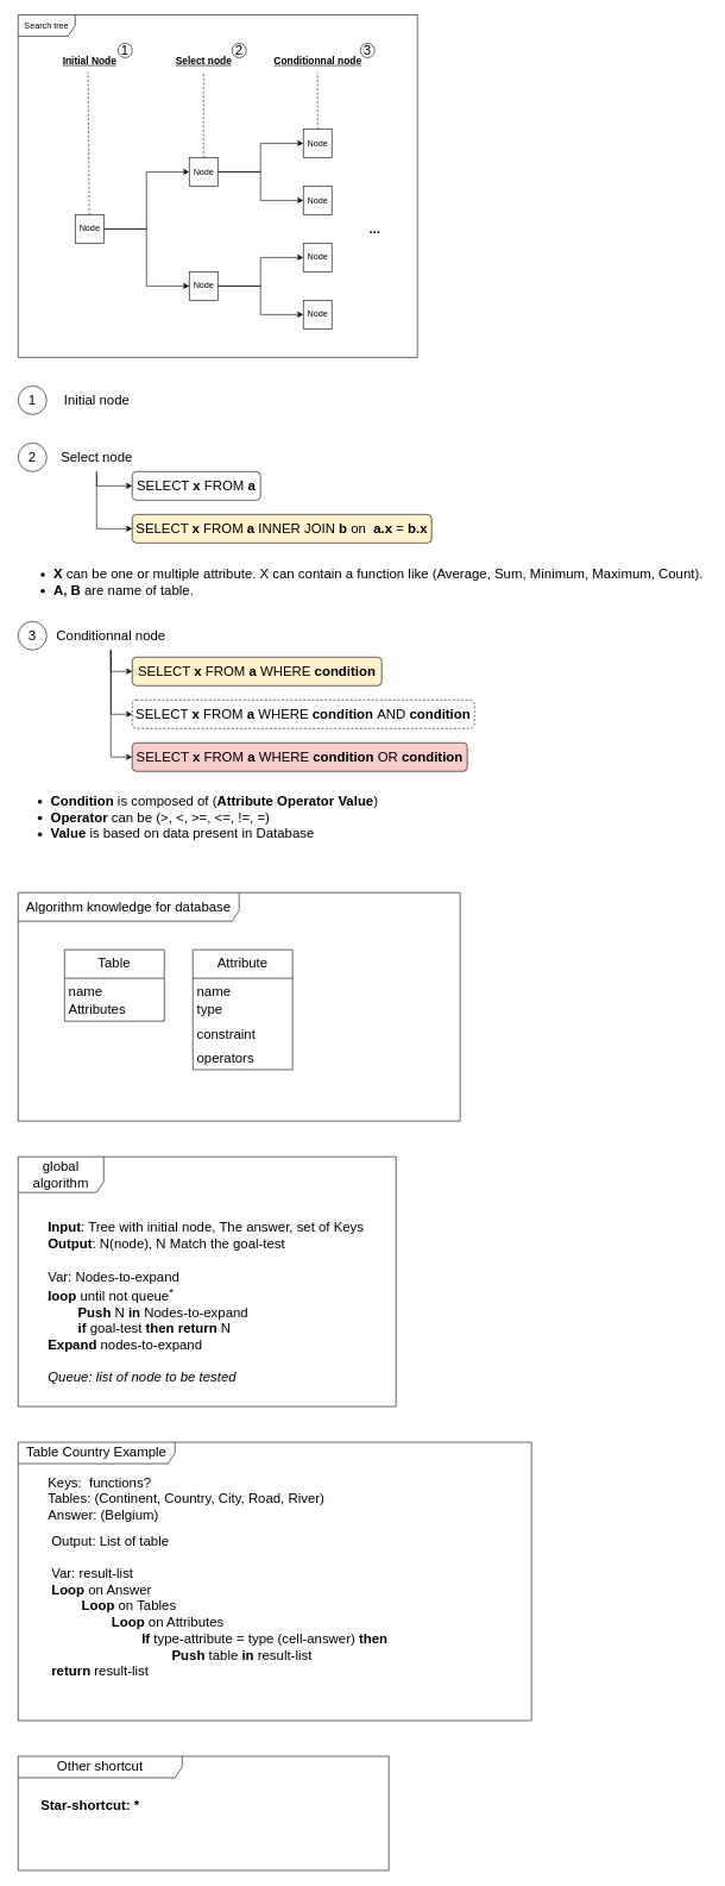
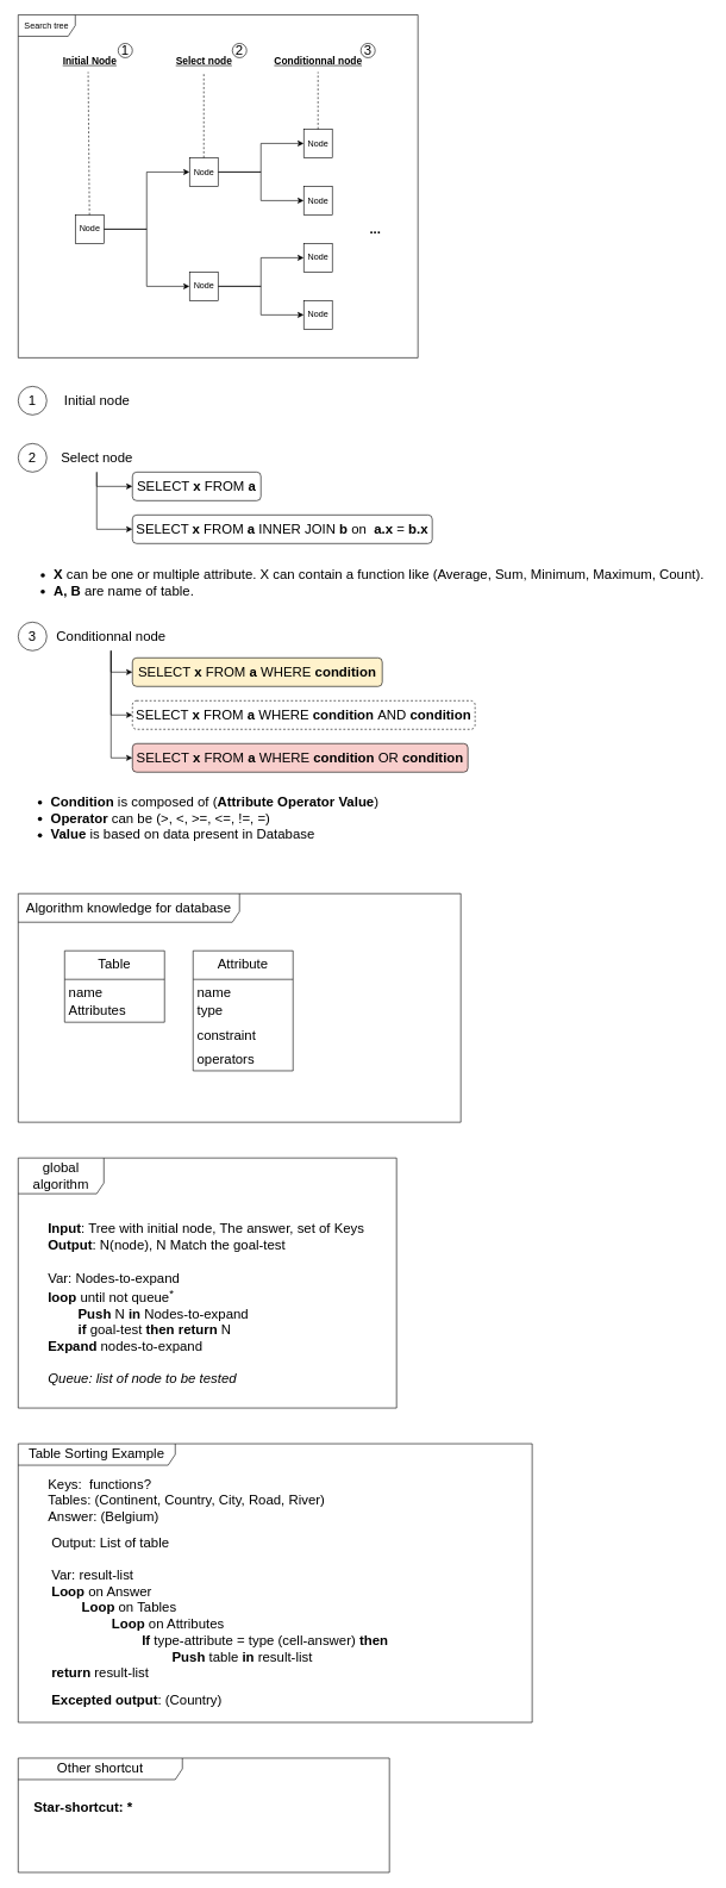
  <mxCell id="0" />
  <mxCell id="1" parent="0" />
  <mxCell id="2" value="Search tree" style="shape=umlFrame;whiteSpace=wrap;html=1;pointerEvents=0;width=80;height=30;" vertex="1" parent="1"><mxGeometry x="25" y="20" width="560" height="480" as="geometry" /></mxCell>
  <mxCell id="3" style="edgeStyle=orthogonalEdgeStyle;rounded=0;orthogonalLoop=1;jettySize=auto;html=1;entryX=0;entryY=0.5;entryDx=0;entryDy=0;" edge="1" parent="1" source="5" target="11"><mxGeometry relative="1" as="geometry" /></mxCell>
  <mxCell id="4" style="edgeStyle=orthogonalEdgeStyle;rounded=0;orthogonalLoop=1;jettySize=auto;html=1;entryX=0;entryY=0.5;entryDx=0;entryDy=0;" edge="1" parent="1" source="5" target="8"><mxGeometry relative="1" as="geometry" /></mxCell>
  <mxCell id="5" value="Node" style="html=1;" vertex="1" parent="1"><mxGeometry x="105" y="300" width="40" height="40" as="geometry" /></mxCell>
  <mxCell id="6" style="edgeStyle=orthogonalEdgeStyle;rounded=0;orthogonalLoop=1;jettySize=auto;html=1;entryX=0;entryY=0.5;entryDx=0;entryDy=0;" edge="1" parent="1" source="8" target="15"><mxGeometry relative="1" as="geometry" /></mxCell>
  <mxCell id="7" style="edgeStyle=orthogonalEdgeStyle;rounded=0;orthogonalLoop=1;jettySize=auto;html=1;" edge="1" parent="1" source="8" target="14"><mxGeometry relative="1" as="geometry" /></mxCell>
  <mxCell id="8" value="Node" style="html=1;" vertex="1" parent="1"><mxGeometry x="265" y="220" width="40" height="40" as="geometry" /></mxCell>
  <mxCell id="9" style="edgeStyle=orthogonalEdgeStyle;rounded=0;orthogonalLoop=1;jettySize=auto;html=1;entryX=0;entryY=0.5;entryDx=0;entryDy=0;" edge="1" parent="1" source="11" target="13"><mxGeometry relative="1" as="geometry" /></mxCell>
  <mxCell id="10" style="edgeStyle=orthogonalEdgeStyle;rounded=0;orthogonalLoop=1;jettySize=auto;html=1;entryX=0;entryY=0.5;entryDx=0;entryDy=0;" edge="1" parent="1" source="11" target="12"><mxGeometry relative="1" as="geometry" /></mxCell>
  <mxCell id="11" value="Node" style="html=1;" vertex="1" parent="1"><mxGeometry x="265" y="380" width="40" height="40" as="geometry" /></mxCell>
  <mxCell id="12" value="Node" style="html=1;" vertex="1" parent="1"><mxGeometry x="425" y="420" width="40" height="40" as="geometry" /></mxCell>
  <mxCell id="13" value="Node" style="html=1;" vertex="1" parent="1"><mxGeometry x="425" y="340" width="40" height="40" as="geometry" /></mxCell>
  <mxCell id="14" value="Node" style="html=1;" vertex="1" parent="1"><mxGeometry x="425" y="260" width="40" height="40" as="geometry" /></mxCell>
  <mxCell id="15" value="Node" style="html=1;" vertex="1" parent="1"><mxGeometry x="425" y="180" width="40" height="40" as="geometry" /></mxCell>
  <mxCell id="16" value="Initial Node" style="text;html=1;align=center;verticalAlign=middle;resizable=0;points=[];autosize=1;strokeColor=none;fillColor=none;fontStyle=5;fontSize=14;" vertex="1" parent="1"><mxGeometry x="75" y="70" width="100" height="30" as="geometry" /></mxCell>
  <mxCell id="17" value="Select node" style="text;html=1;align=center;verticalAlign=middle;resizable=0;points=[];autosize=1;strokeColor=none;fillColor=none;fontStyle=5;fontSize=14;" vertex="1" parent="1"><mxGeometry x="235" y="70" width="100" height="30" as="geometry" /></mxCell>
  <mxCell id="18" value="Conditionnal node" style="text;html=1;align=center;verticalAlign=middle;resizable=0;points=[];autosize=1;strokeColor=none;fillColor=none;fontStyle=5;fontSize=14;" vertex="1" parent="1"><mxGeometry x="370" y="70" width="150" height="30" as="geometry" /></mxCell>
  <mxCell id="19" value="" style="endArrow=none;dashed=1;html=1;rounded=0;fontSize=14;entryX=0.48;entryY=1;entryDx=0;entryDy=0;entryPerimeter=0;" edge="1" parent="1" source="5" target="16"><mxGeometry width="50" height="50" relative="1" as="geometry"><mxPoint x="105" y="210" as="sourcePoint" /><mxPoint x="155" y="160" as="targetPoint" /></mxGeometry></mxCell>
  <mxCell id="20" value="" style="endArrow=none;dashed=1;html=1;rounded=0;fontSize=14;exitX=0.5;exitY=0;exitDx=0;exitDy=0;" edge="1" parent="1" source="8" target="17"><mxGeometry width="50" height="50" relative="1" as="geometry"><mxPoint x="135" y="310" as="sourcePoint" /><mxPoint x="133" y="110" as="targetPoint" /></mxGeometry></mxCell>
  <mxCell id="21" value="" style="endArrow=none;dashed=1;html=1;rounded=0;fontSize=14;exitX=0.5;exitY=0;exitDx=0;exitDy=0;" edge="1" parent="1" source="15" target="18"><mxGeometry width="50" height="50" relative="1" as="geometry"><mxPoint x="444.5" y="240" as="sourcePoint" /><mxPoint x="444.5" y="120" as="targetPoint" /></mxGeometry></mxCell>
  <mxCell id="22" value="&lt;font style=&quot;font-size: 19px;&quot;&gt;&lt;b&gt;...&lt;/b&gt;&lt;/font&gt;" style="text;html=1;align=center;verticalAlign=middle;resizable=0;points=[];autosize=1;strokeColor=none;fillColor=none;fontSize=14;" vertex="1" parent="1"><mxGeometry x="505" y="300" width="40" height="40" as="geometry" /></mxCell>
  <mxCell id="23" value="1" style="ellipse;whiteSpace=wrap;html=1;fontSize=19;" vertex="1" parent="1"><mxGeometry x="165" y="60" width="20" height="20" as="geometry" /></mxCell>
  <mxCell id="24" value="2" style="ellipse;whiteSpace=wrap;html=1;fontSize=19;" vertex="1" parent="1"><mxGeometry x="325" y="60" width="20" height="20" as="geometry" /></mxCell>
  <mxCell id="25" value="3" style="ellipse;whiteSpace=wrap;html=1;fontSize=19;" vertex="1" parent="1"><mxGeometry x="505" y="60" width="20" height="20" as="geometry" /></mxCell>
  <mxCell id="26" value="1" style="ellipse;whiteSpace=wrap;html=1;fontSize=19;" vertex="1" parent="1"><mxGeometry x="25" y="540" width="40" height="40" as="geometry" /></mxCell>
  <mxCell id="27" value="Initial node" style="text;html=1;align=center;verticalAlign=middle;resizable=0;points=[];autosize=1;strokeColor=none;fillColor=none;fontSize=19;" vertex="1" parent="1"><mxGeometry x="75" y="540" width="120" height="40" as="geometry" /></mxCell>
  <mxCell id="28" value="2" style="ellipse;whiteSpace=wrap;html=1;fontSize=19;" vertex="1" parent="1"><mxGeometry x="25" y="620" width="40" height="40" as="geometry" /></mxCell>
  <mxCell id="29" style="edgeStyle=orthogonalEdgeStyle;rounded=0;orthogonalLoop=1;jettySize=auto;html=1;entryX=0;entryY=0.5;entryDx=0;entryDy=0;fontSize=19;" edge="1" parent="1" source="31" target="32"><mxGeometry relative="1" as="geometry" /></mxCell>
  <mxCell id="30" style="edgeStyle=orthogonalEdgeStyle;rounded=0;orthogonalLoop=1;jettySize=auto;html=1;entryX=0;entryY=0.5;entryDx=0;entryDy=0;fontSize=19;" edge="1" parent="1" source="31" target="33"><mxGeometry relative="1" as="geometry" /></mxCell>
  <mxCell id="31" value="Select node" style="text;html=1;align=center;verticalAlign=middle;resizable=0;points=[];autosize=1;strokeColor=none;fillColor=none;fontSize=19;" vertex="1" parent="1"><mxGeometry x="75" y="620" width="120" height="40" as="geometry" /></mxCell>
  <mxCell id="32" value="SELECT &lt;b&gt;x &lt;/b&gt;FROM &lt;b&gt;a&lt;/b&gt;" style="rounded=1;whiteSpace=wrap;html=1;fontSize=19;" vertex="1" parent="1"><mxGeometry x="185" y="660" width="180" height="40" as="geometry" /></mxCell>
- <mxCell id="33" value="SELECT &lt;b&gt;x &lt;/b&gt;FROM &lt;b&gt;a &lt;/b&gt;INNER JOIN &lt;b&gt;b &lt;/b&gt;on&amp;nbsp; &lt;b&gt;a.x&lt;/b&gt; = &lt;b&gt;b.x&lt;/b&gt;" style="rounded=1;whiteSpace=wrap;html=1;fontSize=19;fillColor=#fff2cc;" vertex="1" parent="1"><mxGeometry x="185" y="720" width="420" height="40" as="geometry" /></mxCell>
+ <mxCell id="33" value="SELECT &lt;b&gt;x &lt;/b&gt;FROM &lt;b&gt;a &lt;/b&gt;INNER JOIN &lt;b&gt;b &lt;/b&gt;on&amp;nbsp; &lt;b&gt;a.x&lt;/b&gt; = &lt;b&gt;b.x&lt;/b&gt;" style="rounded=1;whiteSpace=wrap;html=1;fontSize=19;" vertex="1" parent="1"><mxGeometry x="185" y="720" width="420" height="40" as="geometry" /></mxCell>
  <mxCell id="34" value="&lt;ul&gt;&lt;li&gt;&lt;b&gt;X &lt;/b&gt;can be one or multiple attribute. X can contain a function like (Average, Sum, Minimum, Maximum, Count).&lt;/li&gt;&lt;li style=&quot;text-align: left;&quot;&gt;&lt;b&gt;A, B&lt;/b&gt; are name of table.&lt;/li&gt;&lt;/ul&gt;" style="text;html=1;align=center;verticalAlign=middle;resizable=0;points=[];autosize=1;strokeColor=none;fillColor=none;fontSize=19;" vertex="1" parent="1"><mxGeometry x="25" y="765" width="970" height="100" as="geometry" /></mxCell>
  <mxCell id="35" value="3" style="ellipse;whiteSpace=wrap;html=1;fontSize=19;" vertex="1" parent="1"><mxGeometry x="25" y="870" width="40" height="40" as="geometry" /></mxCell>
  <mxCell id="36" style="edgeStyle=orthogonalEdgeStyle;rounded=0;orthogonalLoop=1;jettySize=auto;html=1;entryX=0;entryY=0.5;entryDx=0;entryDy=0;fontSize=19;" edge="1" parent="1" source="39" target="40"><mxGeometry relative="1" as="geometry" /></mxCell>
  <mxCell id="37" style="edgeStyle=orthogonalEdgeStyle;rounded=0;orthogonalLoop=1;jettySize=auto;html=1;entryX=0;entryY=0.5;entryDx=0;entryDy=0;fontSize=19;" edge="1" parent="1" source="39" target="41"><mxGeometry relative="1" as="geometry" /></mxCell>
  <mxCell id="38" style="edgeStyle=orthogonalEdgeStyle;rounded=0;orthogonalLoop=1;jettySize=auto;html=1;entryX=0;entryY=0.5;entryDx=0;entryDy=0;fontSize=19;" edge="1" parent="1" source="39" target="42"><mxGeometry relative="1" as="geometry" /></mxCell>
  <mxCell id="39" value="Conditionnal node" style="text;html=1;align=center;verticalAlign=middle;resizable=0;points=[];autosize=1;strokeColor=none;fillColor=none;fontSize=19;" vertex="1" parent="1"><mxGeometry x="65" y="870" width="180" height="40" as="geometry" /></mxCell>
  <mxCell id="40" value="SELECT &lt;b&gt;x &lt;/b&gt;FROM &lt;b&gt;a &lt;/b&gt;WHERE &lt;b&gt;condition&lt;/b&gt;" style="rounded=1;whiteSpace=wrap;html=1;fontSize=19;fillColor=#fff2cc;" vertex="1" parent="1"><mxGeometry x="185" y="920" width="350" height="40" as="geometry" /></mxCell>
  <mxCell id="41" value="SELECT &lt;b&gt;x &lt;/b&gt;FROM &lt;b&gt;a &lt;/b&gt;WHERE &lt;b&gt;condition &lt;/b&gt;AND&amp;nbsp;&lt;b&gt;condition&lt;/b&gt;" style="rounded=1;whiteSpace=wrap;html=1;fontSize=19;dashed=1;" vertex="1" parent="1"><mxGeometry x="185" y="980" width="480" height="40" as="geometry" /></mxCell>
  <mxCell id="42" value="SELECT &lt;b&gt;x &lt;/b&gt;FROM &lt;b&gt;a &lt;/b&gt;WHERE &lt;b&gt;condition &lt;/b&gt;OR&amp;nbsp;&lt;b&gt;condition&lt;/b&gt;" style="rounded=1;whiteSpace=wrap;html=1;fontSize=19;fillColor=#f8cecc;" vertex="1" parent="1"><mxGeometry x="185" y="1040" width="470" height="40" as="geometry" /></mxCell>
  <mxCell id="43" value="&lt;ul&gt;&lt;li&gt;&lt;b&gt;Condition &lt;/b&gt;is composed of (&lt;b&gt;Attribute Operator Value&lt;/b&gt;)&lt;/li&gt;&lt;li style=&quot;text-align: left;&quot;&gt;&lt;b&gt;Operator &lt;/b&gt;can be (&amp;gt;, &amp;lt;, &amp;gt;=, &amp;lt;=, !=, =)&amp;nbsp;&lt;/li&gt;&lt;li style=&quot;text-align: left;&quot;&gt;&lt;b&gt;Value &lt;/b&gt;is based on data present in Database&lt;/li&gt;&lt;/ul&gt;" style="text;html=1;align=center;verticalAlign=middle;resizable=0;points=[];autosize=1;strokeColor=none;fillColor=none;fontSize=19;" vertex="1" parent="1"><mxGeometry x="20" y="1085" width="520" height="120" as="geometry" /></mxCell>
  <mxCell id="44" value="global algorithm" style="shape=umlFrame;whiteSpace=wrap;html=1;pointerEvents=0;fontSize=19;width=120;height=50;" vertex="1" parent="1"><mxGeometry x="25" y="1620" width="530" height="350" as="geometry" /></mxCell>
  <mxCell id="45" value="&lt;b&gt;Input&lt;/b&gt;: Tree with initial node, The answer, set of Keys&lt;br&gt;&lt;div style=&quot;&quot;&gt;&lt;b&gt;Output&lt;/b&gt;: N(node), N Match the goal-test&lt;/div&gt;&lt;div style=&quot;&quot;&gt;&lt;br&gt;&lt;/div&gt;&lt;div style=&quot;&quot;&gt;Var: Nodes-to-expand&lt;/div&gt;&lt;div style=&quot;&quot;&gt;&lt;b&gt;loop &lt;/b&gt;until not queue&lt;sup&gt;*&lt;/sup&gt;&lt;/div&gt;&lt;div style=&quot;&quot;&gt;&lt;span style=&quot;white-space: pre;&quot;&gt;&#09;&lt;/span&gt;&lt;b&gt;Push &lt;/b&gt;N &lt;b&gt;in &lt;/b&gt;Nodes-to-expand&lt;br&gt;&lt;/div&gt;&lt;div style=&quot;&quot;&gt;&lt;span style=&quot;white-space: pre;&quot;&gt;&#09;&lt;/span&gt;&lt;b&gt;if &lt;/b&gt;goal-test &lt;b&gt;then return &lt;/b&gt;N&lt;/div&gt;&lt;div style=&quot;&quot;&gt;&lt;b&gt;Expand &lt;/b&gt;nodes-to-expand&lt;/div&gt;&lt;div style=&quot;&quot;&gt;&lt;br&gt;&lt;/div&gt;&lt;div style=&quot;&quot;&gt;&lt;i&gt;Queue: list of node to be tested&lt;/i&gt;&lt;/div&gt;" style="text;html=1;align=left;verticalAlign=middle;resizable=0;points=[];autosize=1;strokeColor=none;fillColor=none;fontSize=19;" vertex="1" parent="1"><mxGeometry x="65" y="1700" width="470" height="250" as="geometry" /></mxCell>
- <mxCell id="46" value="Table Country Example" style="shape=umlFrame;whiteSpace=wrap;html=1;pointerEvents=0;fontSize=19;width=220;height=30;" vertex="1" parent="1"><mxGeometry x="25" y="2020" width="720" height="390" as="geometry" /></mxCell>
+ <mxCell id="46" value="Table Sorting Example" style="shape=umlFrame;whiteSpace=wrap;html=1;pointerEvents=0;fontSize=19;width=220;height=30;" vertex="1" parent="1"><mxGeometry x="25" y="2020" width="720" height="390" as="geometry" /></mxCell>
  <mxCell id="47" value="&lt;div style=&quot;&quot;&gt;&lt;span style=&quot;background-color: initial;&quot;&gt;Keys:&amp;nbsp; functions?&lt;/span&gt;&lt;/div&gt;&lt;div style=&quot;&quot;&gt;&lt;span style=&quot;background-color: initial;&quot;&gt;Tables: (Continent, Country, City, Road, River)&lt;/span&gt;&lt;/div&gt;&lt;div style=&quot;&quot;&gt;&lt;span style=&quot;background-color: initial;&quot;&gt;Answer: (Belgium)&lt;/span&gt;&lt;/div&gt;" style="text;html=1;align=left;verticalAlign=middle;resizable=0;points=[];autosize=1;strokeColor=none;fillColor=none;fontSize=19;" vertex="1" parent="1"><mxGeometry x="65" y="2060" width="410" height="80" as="geometry" /></mxCell>
  <mxCell id="48" value="Algorithm knowledge for database" style="shape=umlFrame;whiteSpace=wrap;html=1;pointerEvents=0;fontSize=19;width=310;height=40;" vertex="1" parent="1"><mxGeometry x="25" y="1250" width="620" height="320" as="geometry" /></mxCell>
  <mxCell id="49" value="Table" style="swimlane;fontStyle=0;childLayout=stackLayout;horizontal=1;startSize=40;fillColor=none;horizontalStack=0;resizeParent=1;resizeParentMax=0;resizeLast=0;collapsible=1;marginBottom=0;fontSize=19;verticalAlign=top;" vertex="1" parent="1"><mxGeometry x="90" y="1330" width="140" height="100" as="geometry" /></mxCell>
  <mxCell id="50" value="name" style="text;strokeColor=none;fillColor=none;align=left;verticalAlign=top;spacingLeft=4;spacingRight=4;overflow=hidden;rotatable=0;points=[[0,0.5],[1,0.5]];portConstraint=eastwest;fontSize=19;" vertex="1" parent="49"><mxGeometry y="40" width="140" height="26" as="geometry" /></mxCell>
  <mxCell id="51" value="Attributes" style="text;strokeColor=none;fillColor=none;align=left;verticalAlign=top;spacingLeft=4;spacingRight=4;overflow=hidden;rotatable=0;points=[[0,0.5],[1,0.5]];portConstraint=eastwest;fontSize=19;" vertex="1" parent="49"><mxGeometry y="66" width="140" height="34" as="geometry" /></mxCell>
  <mxCell id="52" value="Attribute" style="swimlane;fontStyle=0;childLayout=stackLayout;horizontal=1;startSize=40;fillColor=none;horizontalStack=0;resizeParent=1;resizeParentMax=0;resizeLast=0;collapsible=1;marginBottom=0;fontSize=19;verticalAlign=top;" vertex="1" parent="1"><mxGeometry x="270" y="1330" width="140" height="168" as="geometry" /></mxCell>
  <mxCell id="53" value="name" style="text;strokeColor=none;fillColor=none;align=left;verticalAlign=top;spacingLeft=4;spacingRight=4;overflow=hidden;rotatable=0;points=[[0,0.5],[1,0.5]];portConstraint=eastwest;fontSize=19;" vertex="1" parent="52"><mxGeometry y="40" width="140" height="26" as="geometry" /></mxCell>
  <mxCell id="54" value="type" style="text;strokeColor=none;fillColor=none;align=left;verticalAlign=top;spacingLeft=4;spacingRight=4;overflow=hidden;rotatable=0;points=[[0,0.5],[1,0.5]];portConstraint=eastwest;fontSize=19;" vertex="1" parent="52"><mxGeometry y="66" width="140" height="34" as="geometry" /></mxCell>
  <mxCell id="55" value="constraint" style="text;strokeColor=none;fillColor=none;align=left;verticalAlign=top;spacingLeft=4;spacingRight=4;overflow=hidden;rotatable=0;points=[[0,0.5],[1,0.5]];portConstraint=eastwest;fontSize=19;" vertex="1" parent="52"><mxGeometry y="100" width="140" height="34" as="geometry" /></mxCell>
  <mxCell id="56" value="operators" style="text;strokeColor=none;fillColor=none;align=left;verticalAlign=top;spacingLeft=4;spacingRight=4;overflow=hidden;rotatable=0;points=[[0,0.5],[1,0.5]];portConstraint=eastwest;fontSize=19;" vertex="1" parent="52"><mxGeometry y="134" width="140" height="34" as="geometry" /></mxCell>
  <mxCell id="57" value="Output: List of table&lt;br&gt;&lt;br&gt;Var: result-list&lt;br&gt;&lt;b&gt;Loop &lt;/b&gt;on Answer&lt;br&gt;&lt;span style=&quot;white-space: pre;&quot;&gt;&#09;&lt;/span&gt;&lt;b&gt;Loop &lt;/b&gt;on Tables&lt;br&gt;&lt;span style=&quot;white-space: pre;&quot;&gt;&#09;&lt;span style=&quot;white-space: pre;&quot;&gt;&#09;&lt;/span&gt;&lt;/span&gt;&lt;b&gt;Loop &lt;/b&gt;on Attributes&lt;br&gt;&lt;span style=&quot;white-space: pre;&quot;&gt;&#09;&lt;/span&gt;&lt;span style=&quot;white-space: pre;&quot;&gt;&#09;&lt;span style=&quot;white-space: pre;&quot;&gt;&#09;&lt;/span&gt;&lt;/span&gt;&lt;b&gt;If &lt;/b&gt;type-attribute = type (cell-answer) &lt;b&gt;then&lt;/b&gt;&lt;br&gt;&lt;span style=&quot;white-space: pre;&quot;&gt;&#09;&lt;/span&gt;&lt;span style=&quot;white-space: pre;&quot;&gt;&#09;&lt;/span&gt;&lt;span style=&quot;white-space: pre;&quot;&gt;&#09;&lt;/span&gt;&lt;span style=&quot;white-space: pre;&quot;&gt;&#09;&lt;/span&gt;&lt;b&gt;Push &lt;/b&gt;table &lt;b&gt;in &lt;/b&gt;result-list&lt;br&gt;&lt;b&gt;return &lt;/b&gt;result-list" style="text;html=1;align=left;verticalAlign=middle;resizable=0;points=[];autosize=1;strokeColor=none;fillColor=none;fontSize=19;" vertex="1" parent="1"><mxGeometry x="70" y="2140" width="490" height="220" as="geometry" /></mxCell>
+ <mxCell id="58" value="&lt;b&gt;Excepted output&lt;/b&gt;: (Country)" style="text;html=1;align=left;verticalAlign=middle;resizable=0;points=[];autosize=1;strokeColor=none;fillColor=none;fontSize=19;" vertex="1" parent="1"><mxGeometry x="70" y="2360" width="260" height="40" as="geometry" /></mxCell>
  <mxCell id="59" value="Other shortcut" style="shape=umlFrame;whiteSpace=wrap;html=1;pointerEvents=0;fontSize=19;width=230;height=30;" vertex="1" parent="1"><mxGeometry x="25" y="2460" width="520" height="160" as="geometry" /></mxCell>
- <mxCell id="60" value="&lt;b&gt;Star-shortcut: *&lt;/b&gt;" style="text;html=1;align=left;verticalAlign=middle;resizable=0;points=[];autosize=1;strokeColor=none;fillColor=none;fontSize=19;" vertex="1" parent="1"><mxGeometry x="55" y="2510" width="160" height="40" as="geometry" /></mxCell>
+ <mxCell id="60" value="&lt;b&gt;Star-shortcut: *&lt;/b&gt;" style="text;html=1;align=left;verticalAlign=middle;resizable=0;points=[];autosize=1;strokeColor=none;fillColor=none;fontSize=19;" vertex="1" parent="1"><mxGeometry x="45" y="2510" width="160" height="40" as="geometry" /></mxCell>
